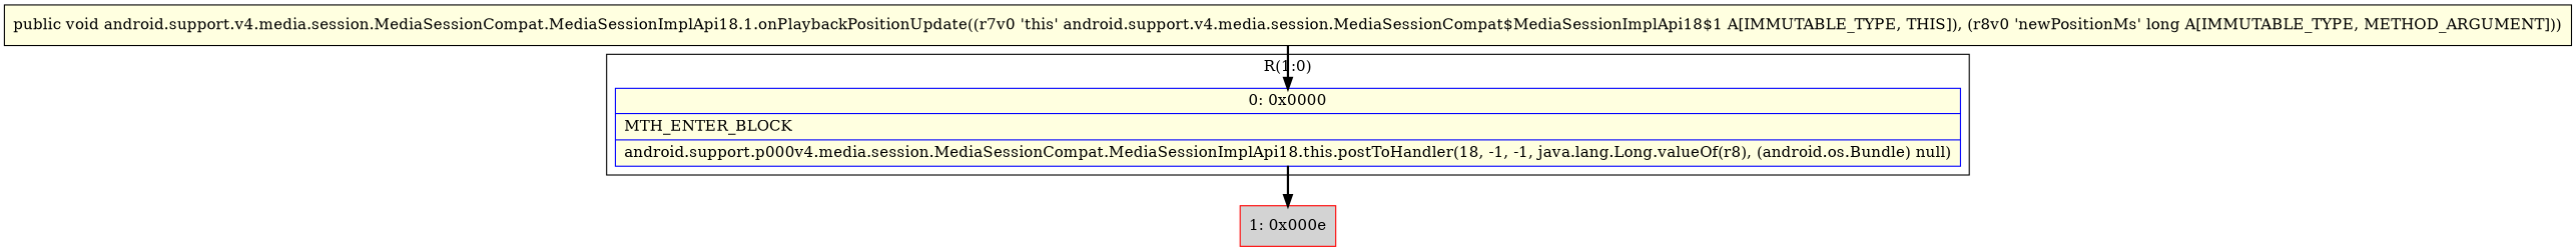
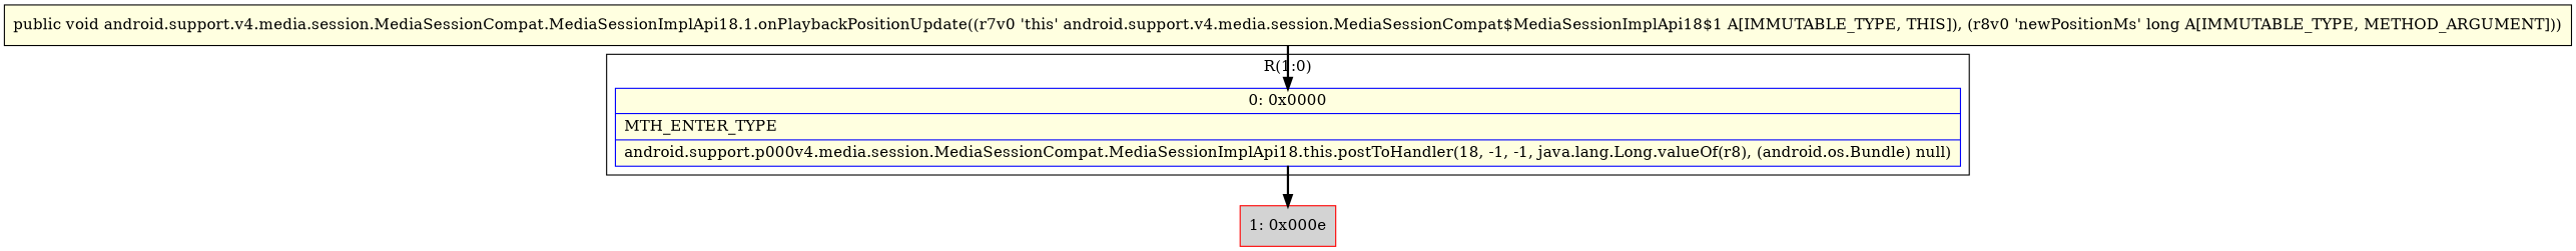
  digraph {
    node [shape=record style=filled fillcolor=lightyellow]
    edge [style=bold]
-   n1 [color=blue label="{0\:\ 0x0000|MTH_ENTER_BLOCK\l|android.support.p000v4.media.session.MediaSessionCompat.MediaSessionImplApi18.this.postToHandler(18, \-1, \-1, java.lang.Long.valueOf(r8), (android.os.Bundle) null)\l}"]
+   n1 [color=blue label="{0\:\ 0x0000|MTH_ENTER_TYPE\l|android.support.p000v4.media.session.MediaSessionCompat.MediaSessionImplApi18.this.postToHandler(18, \-1, \-1, java.lang.Long.valueOf(r8), (android.os.Bundle) null)\l}"]
    n2 [color=red label="{1\:\ 0x000e}" fillcolor=lightgrey]
    n3 [label="{public void android.support.v4.media.session.MediaSessionCompat.MediaSessionImplApi18.1.onPlaybackPositionUpdate((r7v0 'this' android.support.v4.media.session.MediaSessionCompat$MediaSessionImplApi18$1 A[IMMUTABLE_TYPE, THIS]), (r8v0 'newPositionMs' long A[IMMUTABLE_TYPE, METHOD_ARGUMENT])) }"]
    subgraph cluster_1 {
      label="R(1:0)"
      n1
    }
    n1 -> n2
    n3 -> n1
  }
